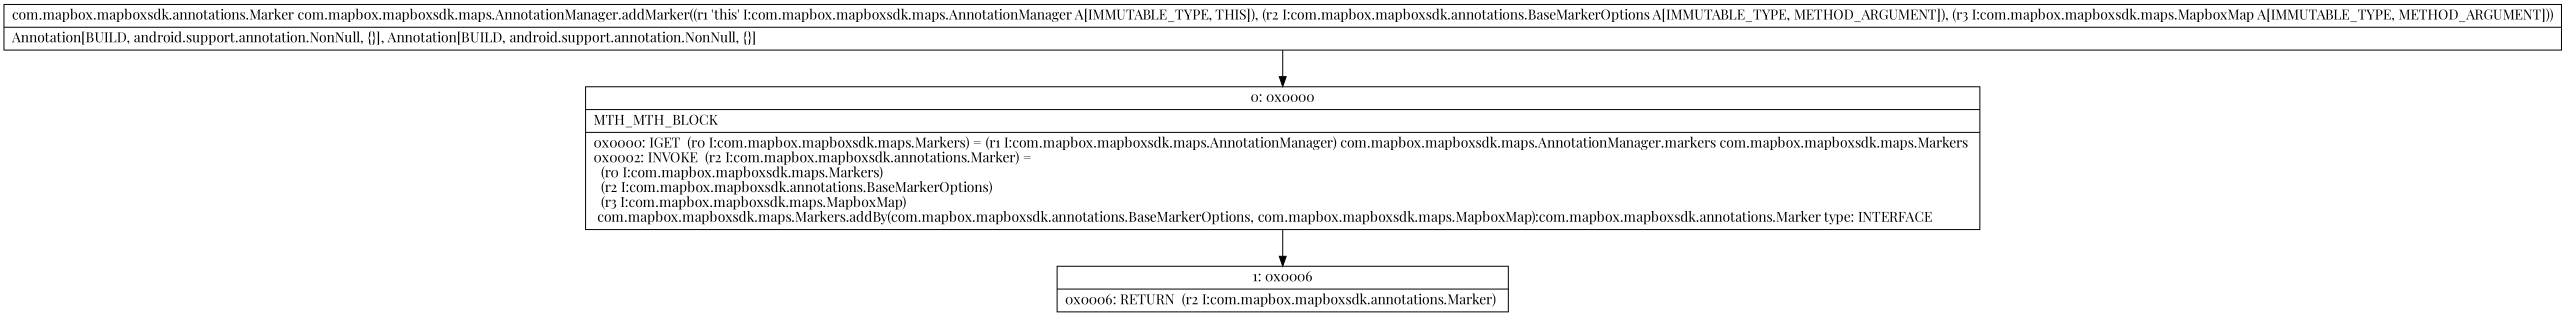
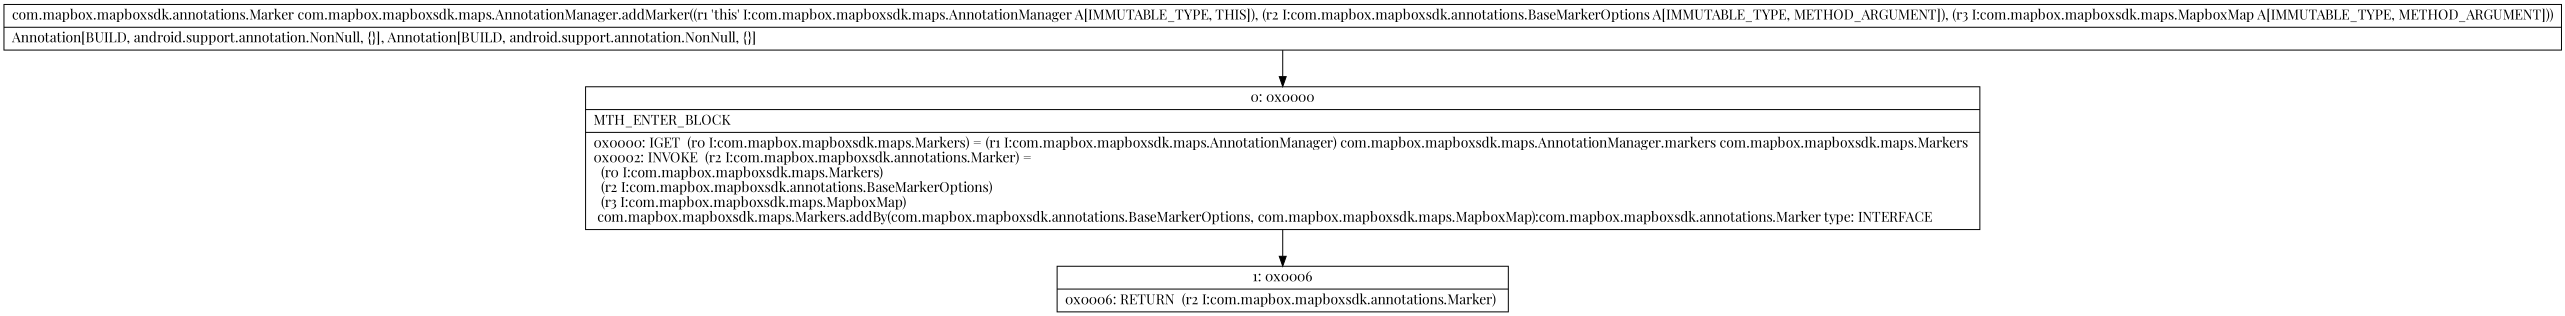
  digraph {
    fontname="Playfair Display"
    node [shape=record fontname="Playfair Display"]
    edge [fontname="Playfair Display"]
-   n1 [label="{0\:\ 0x0000|MTH_MTH_BLOCK\l|0x0000: IGET  (r0 I:com.mapbox.mapboxsdk.maps.Markers) = (r1 I:com.mapbox.mapboxsdk.maps.AnnotationManager) com.mapbox.mapboxsdk.maps.AnnotationManager.markers com.mapbox.mapboxsdk.maps.Markers \l0x0002: INVOKE  (r2 I:com.mapbox.mapboxsdk.annotations.Marker) = \l  (r0 I:com.mapbox.mapboxsdk.maps.Markers)\l  (r2 I:com.mapbox.mapboxsdk.annotations.BaseMarkerOptions)\l  (r3 I:com.mapbox.mapboxsdk.maps.MapboxMap)\l com.mapbox.mapboxsdk.maps.Markers.addBy(com.mapbox.mapboxsdk.annotations.BaseMarkerOptions, com.mapbox.mapboxsdk.maps.MapboxMap):com.mapbox.mapboxsdk.annotations.Marker type: INTERFACE \l}"]
+   n1 [label="{0\:\ 0x0000|MTH_ENTER_BLOCK\l|0x0000: IGET  (r0 I:com.mapbox.mapboxsdk.maps.Markers) = (r1 I:com.mapbox.mapboxsdk.maps.AnnotationManager) com.mapbox.mapboxsdk.maps.AnnotationManager.markers com.mapbox.mapboxsdk.maps.Markers \l0x0002: INVOKE  (r2 I:com.mapbox.mapboxsdk.annotations.Marker) = \l  (r0 I:com.mapbox.mapboxsdk.maps.Markers)\l  (r2 I:com.mapbox.mapboxsdk.annotations.BaseMarkerOptions)\l  (r3 I:com.mapbox.mapboxsdk.maps.MapboxMap)\l com.mapbox.mapboxsdk.maps.Markers.addBy(com.mapbox.mapboxsdk.annotations.BaseMarkerOptions, com.mapbox.mapboxsdk.maps.MapboxMap):com.mapbox.mapboxsdk.annotations.Marker type: INTERFACE \l}"]
    n2 [label="{1\:\ 0x0006|0x0006: RETURN  (r2 I:com.mapbox.mapboxsdk.annotations.Marker) \l}"]
    n3 [label="{com.mapbox.mapboxsdk.annotations.Marker com.mapbox.mapboxsdk.maps.AnnotationManager.addMarker((r1 'this' I:com.mapbox.mapboxsdk.maps.AnnotationManager A[IMMUTABLE_TYPE, THIS]), (r2 I:com.mapbox.mapboxsdk.annotations.BaseMarkerOptions A[IMMUTABLE_TYPE, METHOD_ARGUMENT]), (r3 I:com.mapbox.mapboxsdk.maps.MapboxMap A[IMMUTABLE_TYPE, METHOD_ARGUMENT]))  | Annotation[BUILD, android.support.annotation.NonNull, \{\}], Annotation[BUILD, android.support.annotation.NonNull, \{\}]\l}"]
    n1 -> n2
    n3 -> n1
  }
